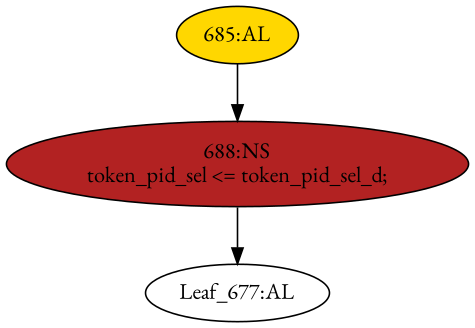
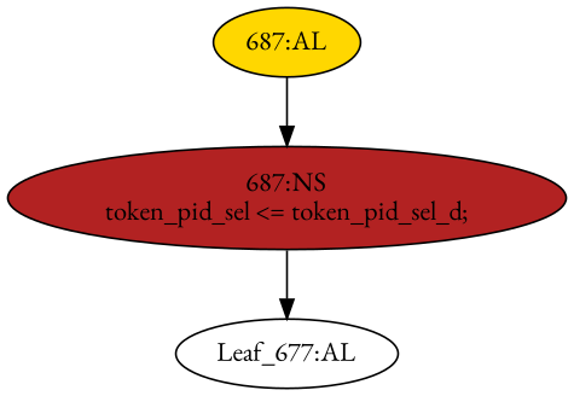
  strict digraph {
    fontname="EB Garamond"
    node [fontname="EB Garamond" style=filled]
    edge [cond="[]" fontname="EB Garamond" lineno=None]
-   n1 [ast="<pyverilog.vparser.ast.Always object at 0x7fae5e225e90>" clk_sens=True fillcolor=gold label="685:AL" sens="['clk']" statements="[]" typ=Always use_var="['token_pid_sel_d']"]
-   n2 [ast="<pyverilog.vparser.ast.NonblockingSubstitution object at 0x7fae5e225f90>" fillcolor=firebrick label="688:NS\ntoken_pid_sel <= token_pid_sel_d;" statements="[<pyverilog.vparser.ast.NonblockingSubstitution object at 0x7fae5e225f90>]" typ=NonblockingSubstitution]
+   n1 [ast="<pyverilog.vparser.ast.Always object at 0x7fae5e225e90>" clk_sens=True fillcolor=gold label="687:AL" sens="['clk']" statements="[]" typ=Always use_var="['token_pid_sel_d']"]
+   n2 [ast="<pyverilog.vparser.ast.NonblockingSubstitution object at 0x7fae5e225f90>" fillcolor=firebrick label="687:NS\ntoken_pid_sel <= token_pid_sel_d;" statements="[<pyverilog.vparser.ast.NonblockingSubstitution object at 0x7fae5e225f90>]" typ=NonblockingSubstitution]
    n3 [def_var="['token_pid_sel']" label="Leaf_677:AL" style=""]
    n1 -> n2
    n2 -> n3
  }
